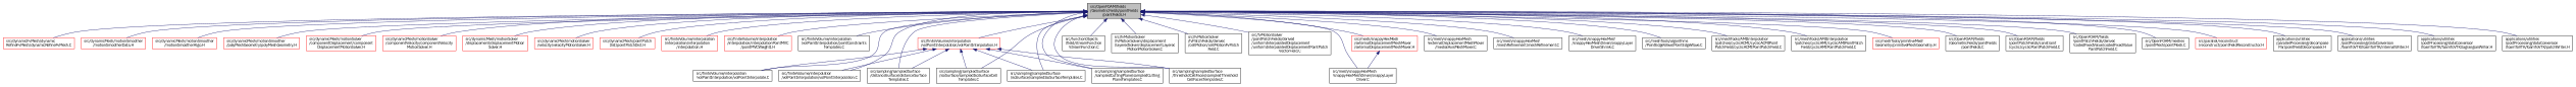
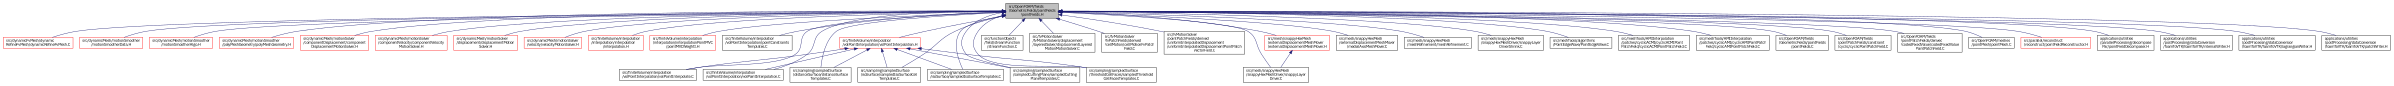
  digraph {
    fontname="IBM Plex Sans"
    node [color=black fontname="IBM Plex Sans" fontsize=10 shape=record]
    edge [color=midnightblue dir=back fontname="IBM Plex Sans" fontsize=10 labelfontname=Helvetica labelfontsize=10 style=solid]
    n1 [fillcolor=grey75 fontcolor=black height=0.2 label="src/OpenFOAM/fields\l/GeometricFields/pointFields\l/pointFields.H" style=filled width=0.4]
    n2 [color=red height=0.2 label="src/dynamicFvMesh/dynamic\lRefineFvMesh/dynamicRefineFvMesh.C" width=0.4]
    n3 [color=red height=0.2 label="src/dynamicMesh/motionSmoother\l/motionSmootherData.H" width=0.4]
    n4 [color=red height=0.2 label="src/dynamicMesh/motionSmoother\l/motionSmootherAlgo.H" width=0.4]
    n5 [color=red height=0.2 label="src/dynamicMesh/motionSmoother\l/polyMeshGeometry/polyMeshGeometry.H" width=0.4]
    n6 [color=red height=0.2 label="src/dynamicMesh/motionSolver\l/componentDisplacement/component\lDisplacementMotionSolver.H" width=0.4]
    n7 [color=red height=0.2 label="src/dynamicMesh/motionSolver\l/componentVelocity/componentVelocity\lMotionSolver.H" width=0.4]
    n8 [color=red height=0.2 label="src/dynamicMesh/motionSolver\l/displacement/displacementMotion\lSolver.H" width=0.4]
    n9 [color=red height=0.2 label="src/dynamicMesh/motionSolver\l/velocity/velocityMotionSolver.H" width=0.4]
-   n10 [color=red height=0.2 label="src/dynamicMesh/pointPatch\lDist/pointPatchDist.H" width=0.4]
    n11 [color=red height=0.2 label="src/finiteVolume/interpolation\l/interpolation/interpolation\l/interpolation.H" width=0.4]
    n12 [color=red height=0.2 label="src/finiteVolume/interpolation\l/interpolation/interpolationPointMVC\l/pointMVCWeightI.H" width=0.4]
    n13 [height=0.2 label="src/finiteVolume/interpolation\l/volPointInterpolation/pointConstraints\lTemplates.C" width=0.4]
    n14 [color=red height=0.2 label="src/finiteVolume/interpolation\l/volPointInterpolation/volPointInterpolation.H" width=0.4]
    n15 [height=0.2 label="src/finiteVolume/interpolation\l/volPointInterpolation/volPointInterpolate.C" width=0.4]
    n16 [height=0.2 label="src/finiteVolume/interpolation\l/volPointInterpolation/volPointInterpolation.C" width=0.4]
    n17 [height=0.2 label="src/sampling/sampledSurface\l/distanceSurface/distanceSurface\lTemplates.C" width=0.4]
    n18 [height=0.2 label="src/sampling/sampledSurface\l/isoSurface/sampledIsoSurfaceCell\lTemplates.C" width=0.4]
    n19 [height=0.2 label="src/sampling/sampledSurface\l/isoSurface/sampledIsoSurfaceTemplates.C" width=0.4]
    n20 [height=0.2 label="src/sampling/sampledSurface\l/sampledCuttingPlane/sampledCutting\lPlaneTemplates.C" width=0.4]
    n21 [height=0.2 label="src/sampling/sampledSurface\l/thresholdCellFaces/sampledThreshold\lCellFacesTemplates.C" width=0.4]
    n22 [height=0.2 label="src/functionObjects\l/field/streamFunction\l/streamFunction.C" width=0.4]
    n23 [height=0.2 label="src/fvMotionSolver\l/fvMotionSolvers/displacement\l/layeredSolver/displacementLayered\lMotionMotionSolver.C" width=0.4]
    n24 [height=0.2 label="src/fvMotionSolver\l/fvPatchFields/derived\l/cellMotion/cellMotionFvPatch\lField.C" width=0.4]
    n25 [height=0.2 label="src/fvMotionSolver\l/pointPatchFields/derived\l/uniformInterpolatedDisplacement\l/uniformInterpolatedDisplacementPointPatch\lVectorField.C" width=0.4]
    n26 [color=red height=0.2 label="src/mesh/snappyHexMesh\l/externalDisplacementMeshMover\l/externalDisplacementMeshMover.H" width=0.4]
    n27 [height=0.2 label="src/mesh/snappyHexMesh\l/snappyHexMeshDriver/snappyLayer\lDriver.C" width=0.4]
    n28 [height=0.2 label="src/mesh/snappyHexMesh\l/externalDisplacementMeshMover\l/medialAxisMeshMover.C" width=0.4]
    n29 [height=0.2 label="src/mesh/snappyHexMesh\l/meshRefinement/meshRefinement.C" width=0.4]
    n30 [height=0.2 label="src/mesh/snappyHexMesh\l/snappyHexMeshDriver/snappyLayer\lDriverShrink.C" width=0.4]
    n31 [height=0.2 label="src/meshTools/algorithms\l/PointEdgeWave/PointEdgeWave.C" width=0.4]
    n32 [height=0.2 label="src/meshTools/AMIInterpolation\l/patches/cyclicACMI/cyclicACMIPoint\lPatchField/cyclicACMIPointPatchField.C" width=0.4]
    n33 [height=0.2 label="src/meshTools/AMIInterpolation\l/patches/cyclicAMI/cyclicAMIPointPatch\lField/cyclicAMIPointPatchField.C" width=0.4]
-   n34 [color=red height=0.2 label="src/meshTools/primitiveMesh\lGeometry/primitiveMeshGeometry.H" width=0.4]
    n35 [height=0.2 label="src/OpenFOAM/fields\l/GeometricFields/pointFields\l/pointFields.C" width=0.4]
    n36 [height=0.2 label="src/OpenFOAM/fields\l/pointPatchFields/constraint\l/cyclic/cyclicPointPatchField.C" width=0.4]
    n37 [height=0.2 label="src/OpenFOAM/fields\l/pointPatchFields/derived\l/codedFixedValue/codedFixedValue\lPointPatchField.C" width=0.4]
    n38 [height=0.2 label="src/OpenFOAM/meshes\l/pointMesh/pointMesh.C" width=0.4]
    n39 [color=red height=0.2 label="src/parallel/reconstruct\l/reconstruct/pointFieldReconstructor.H" width=0.4]
    n40 [height=0.2 label="applications/utilities\l/parallelProcessing/decompose\lPar/pointFieldDecomposer.H" width=0.4]
    n41 [height=0.2 label="applications/utilities\l/postProcessing/dataConversion\l/foamToVTK/foamToVTK/internalWriter.H" width=0.4]
    n42 [height=0.2 label="applications/utilities\l/postProcessing/dataConversion\l/foamToVTK/foamToVTK/lagrangianWriter.H" width=0.4]
    n43 [height=0.2 label="applications/utilities\l/postProcessing/dataConversion\l/foamToVTK/foamToVTK/patchWriter.H" width=0.4]
    n1 -> n2
    n1 -> n3
    n1 -> n4
    n1 -> n5
    n1 -> n6
    n1 -> n7
    n1 -> n8
    n1 -> n9
-   n1 -> n10
    n1 -> n11
    n1 -> n12
    n1 -> n13
    n1 -> n14
    n1 -> n15
    n1 -> n16
    n1 -> n17
    n1 -> n18
    n1 -> n19
    n1 -> n20
    n1 -> n21
    n1 -> n22
    n1 -> n23
    n1 -> n24
    n1 -> n25
    n1 -> n26
    n1 -> n27
    n1 -> n28
    n1 -> n29
    n1 -> n30
    n1 -> n31
    n1 -> n32
    n1 -> n33
-   n1 -> n34
    n1 -> n35
    n1 -> n36
    n1 -> n37
    n1 -> n38
    n1 -> n39
    n1 -> n40
    n1 -> n41
    n1 -> n42
    n1 -> n43
    n14 -> n15
    n14 -> n16
    n14 -> n17
    n14 -> n18
    n14 -> n19
    n14 -> n20
    n14 -> n21
    n26 -> n27
  }
